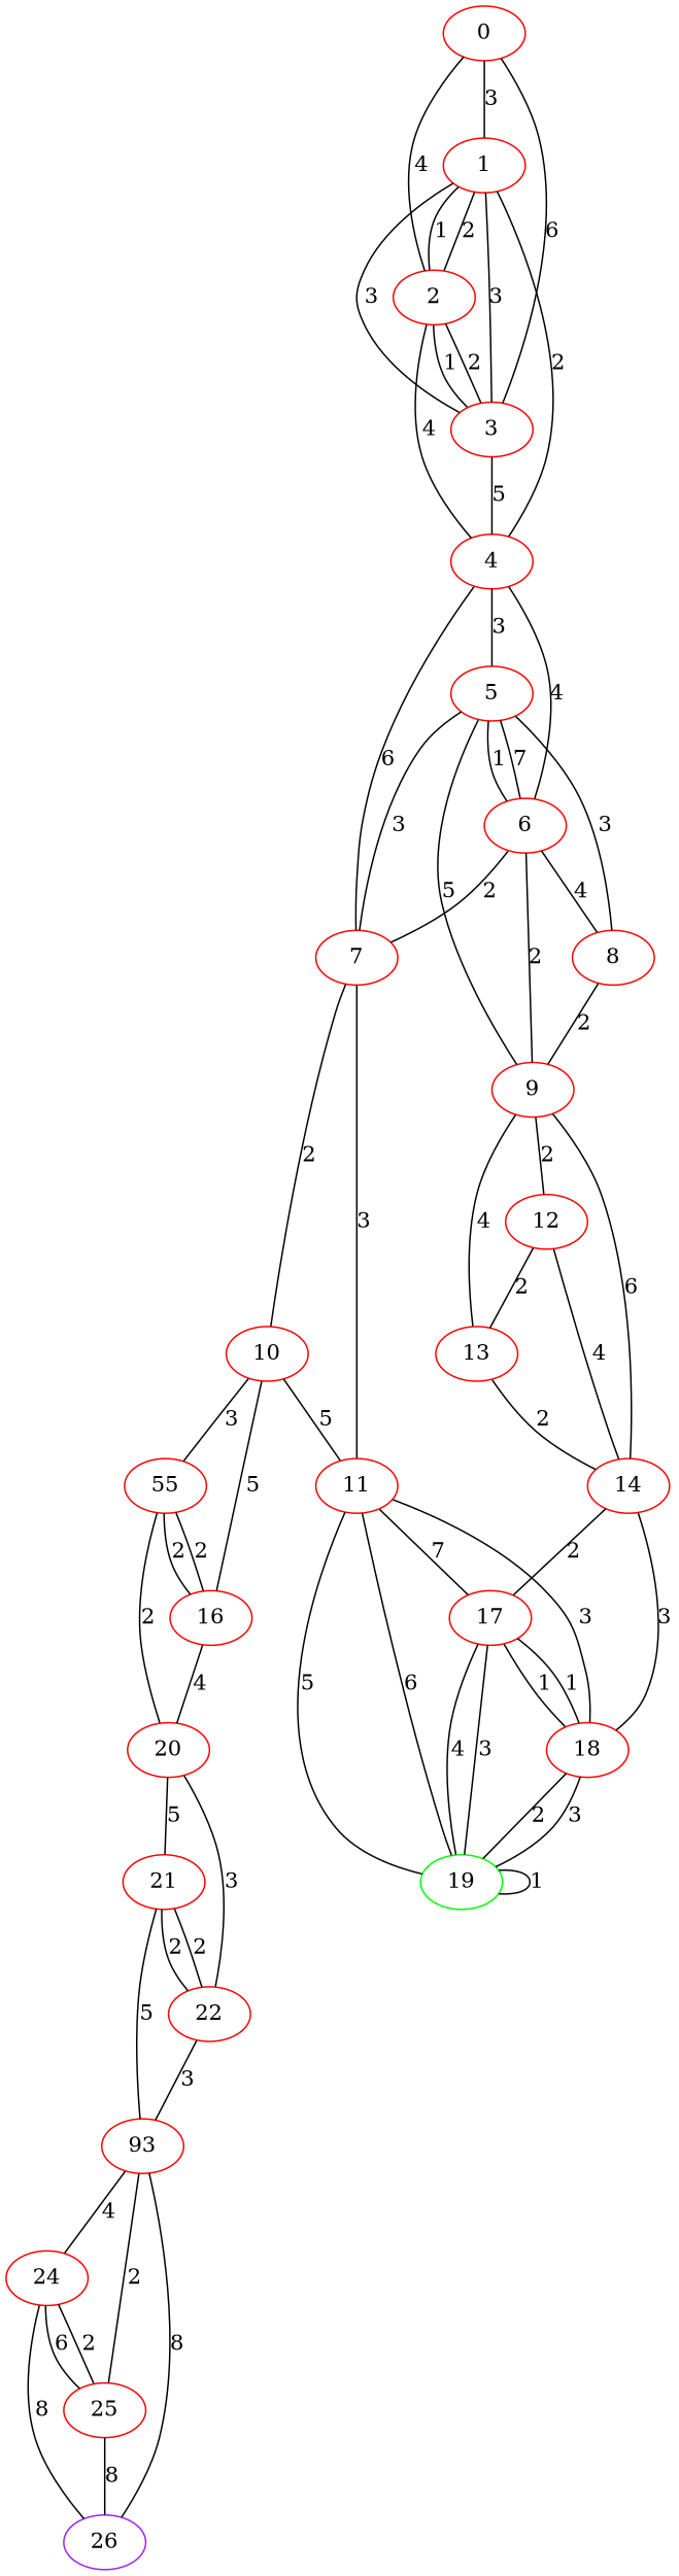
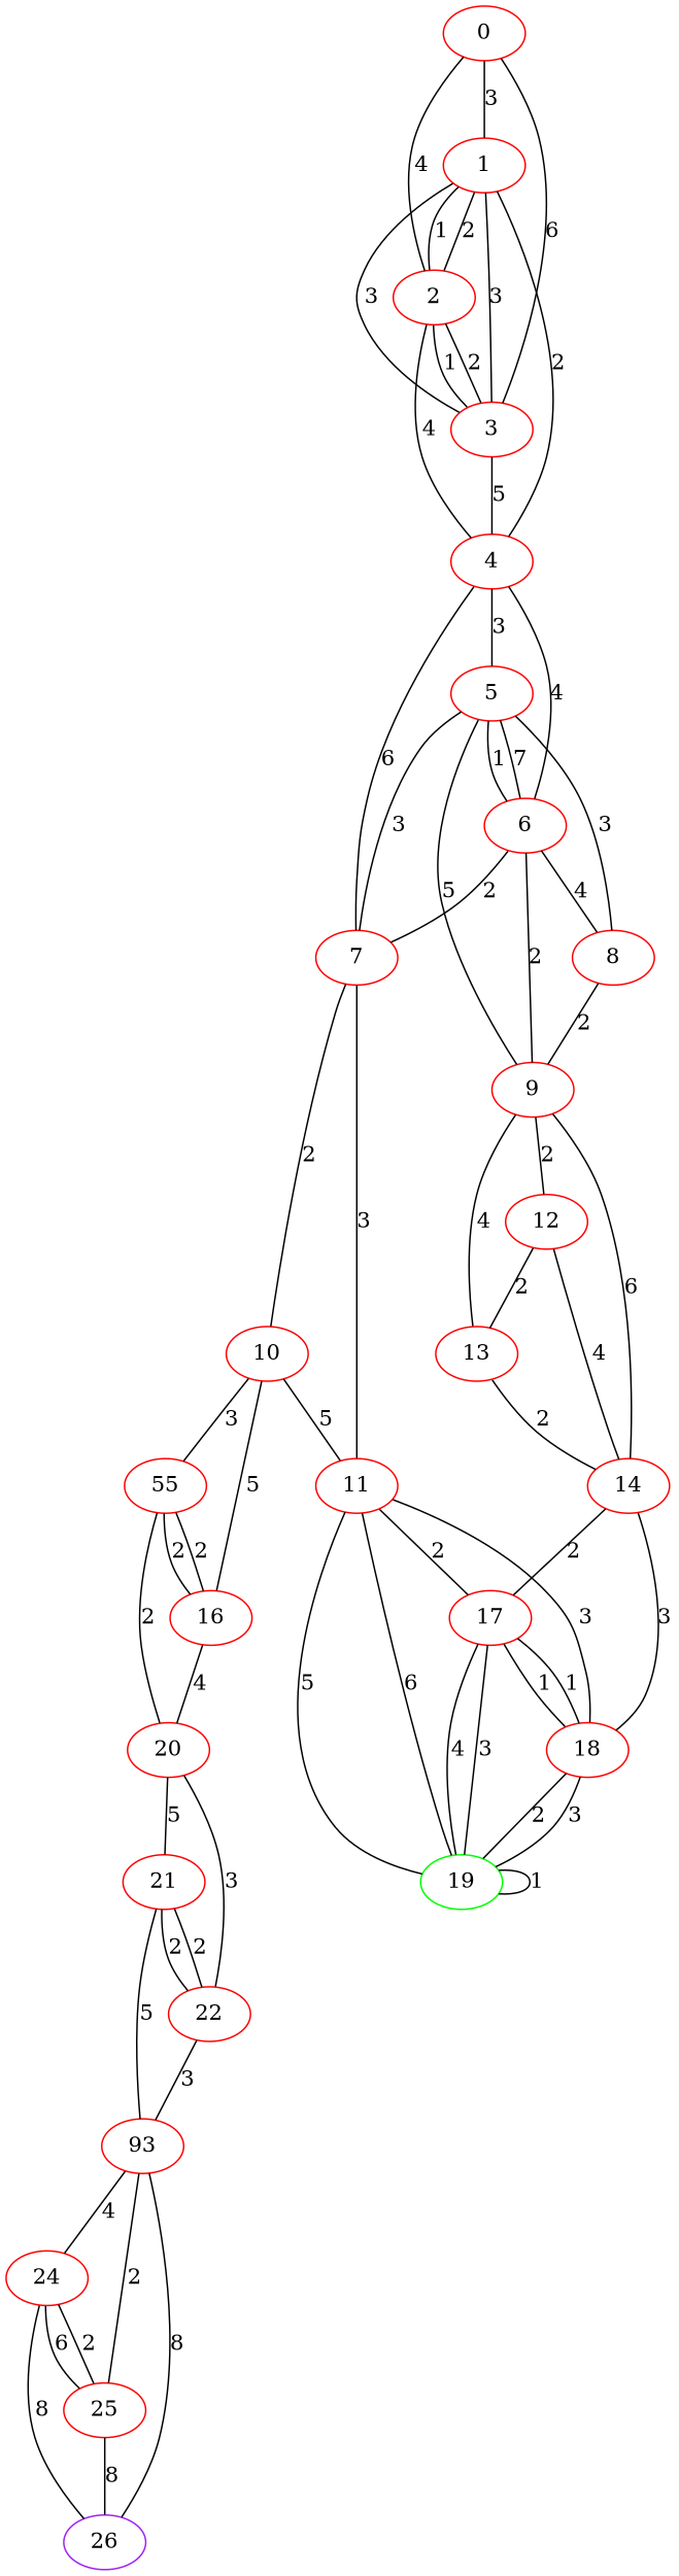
  graph {
    fontname="DejaVu Serif"
    node [color=red fontname="DejaVu Serif" weight=1]
    edge [fontname="DejaVu Serif"]
    0
    1
    2
    3
    4
    5
    6
    7
    8
    9
    10
    11
    12
    13
    14
    n16 [label=55]
    16
    17
    18
    19 [color=green weight=2]
    20
    21
    22
    n24 [label=93]
    24
    25
    26 [color=purple weight=4]
    0 -- 1 [label=3]
    0 -- 2 [label=4]
    0 -- 3 [label=6]
    1 -- 2 [label=2]
    1 -- 2 [label=1]
    1 -- 3 [label=3]
    1 -- 3 [label=3]
    1 -- 4 [label=2]
    2 -- 3 [label=1]
    2 -- 3 [label=2]
    2 -- 4 [label=4]
    3 -- 4 [label=5]
    4 -- 5 [label=3]
    4 -- 6 [label=4]
    4 -- 7 [label=6]
    5 -- 6 [label=7]
    5 -- 6 [label=1]
    5 -- 7 [label=3]
    5 -- 8 [label=3]
    5 -- 9 [label=5]
    6 -- 7 [label=2]
    6 -- 8 [label=4]
    6 -- 9 [label=2]
    7 -- 10 [label=2]
    7 -- 11 [label=3]
    8 -- 9 [label=2]
    9 -- 12 [label=2]
    9 -- 13 [label=4]
    9 -- 14 [label=6]
    10 -- 11 [label=5]
    10 -- n16 [label=3]
    10 -- 16 [label=5]
-   11 -- 17 [label=7]
+   11 -- 17 [label=2]
    11 -- 18 [label=3]
    11 -- 19 [label=5]
    11 -- 19 [label=6]
    12 -- 13 [label=2]
    12 -- 14 [label=4]
    13 -- 14 [label=2]
    14 -- 17 [label=2]
    14 -- 18 [label=3]
    n16 -- 16 [label=2]
    n16 -- 16 [label=2]
    n16 -- 20 [label=2]
    16 -- 20 [label=4]
    17 -- 18 [label=1]
    17 -- 18 [label=1]
    17 -- 19 [label=3]
    17 -- 19 [label=4]
    18 -- 19 [label=2]
    18 -- 19 [label=3]
    19 -- 19 [label=1]
    20 -- 21 [label=5]
    20 -- 22 [label=3]
    21 -- 22 [label=2]
    21 -- 22 [label=2]
    21 -- n24 [label=5]
    22 -- n24 [label=3]
    n24 -- 24 [label=4]
    n24 -- 25 [label=2]
    n24 -- 26 [label=8]
    24 -- 25 [label=2]
    24 -- 25 [label=6]
    24 -- 26 [label=8]
    25 -- 26 [label=8]
  }
